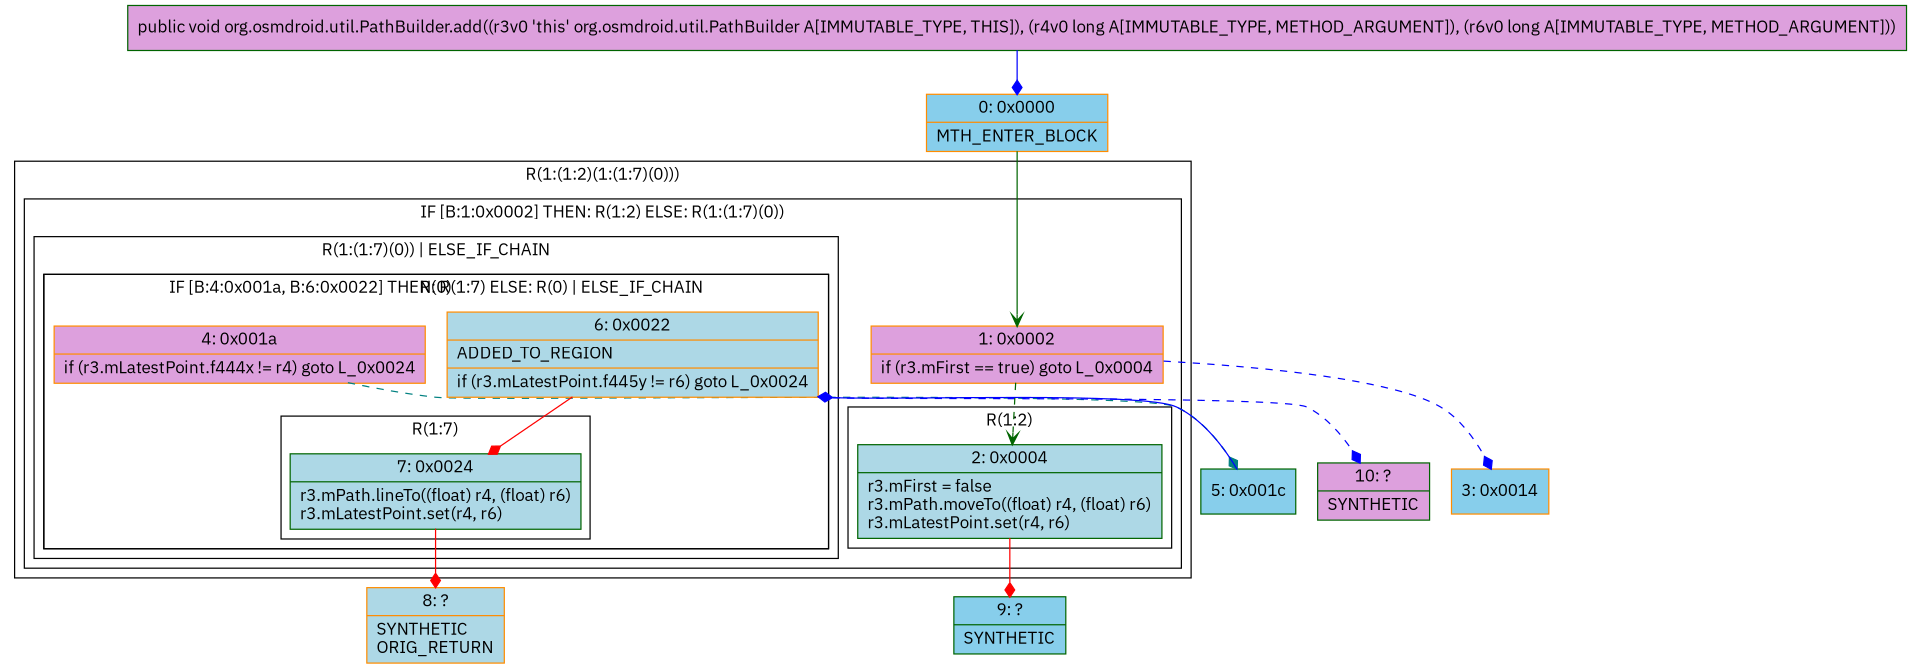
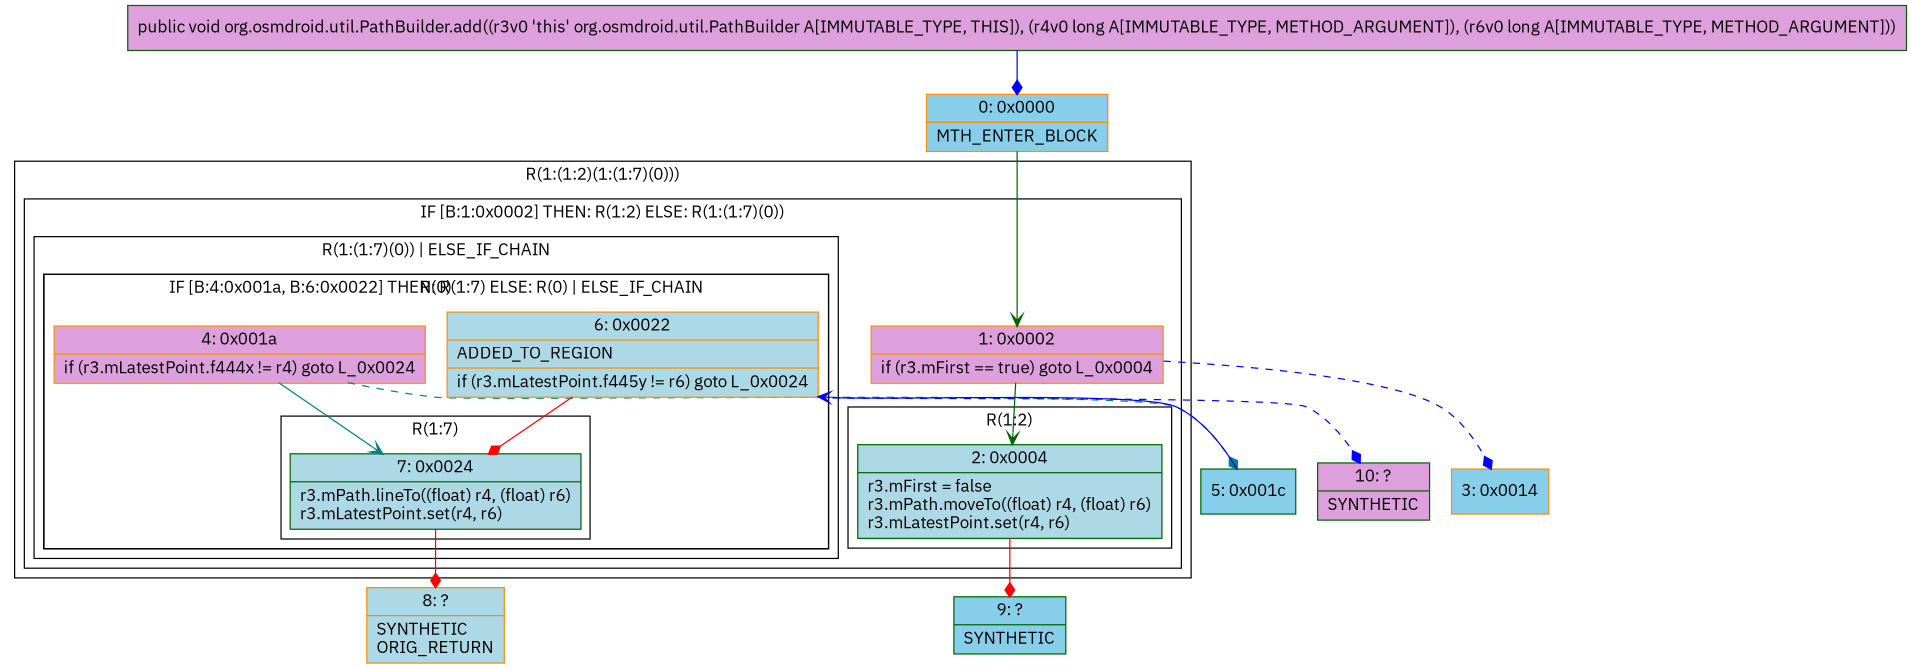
  digraph {
    fontname="IBM Plex Sans"
    node [color=darkgreen fillcolor=lightblue fontname="IBM Plex Sans" shape=record style=filled]
    edge [arrowhead=diamond color=blue fontname="IBM Plex Sans"]
    n1 [label="{2\:\ 0x0004|r3.mFirst = false\lr3.mPath.moveTo((float) r4, (float) r6)\lr3.mLatestPoint.set(r4, r6)\l}"]
    n2 [label="{7\:\ 0x0024|r3.mPath.lineTo((float) r4, (float) r6)\lr3.mLatestPoint.set(r4, r6)\l}"]
    n3 [color=darkorange fillcolor=plum label="{4\:\ 0x001a|if (r3.mLatestPoint.f444x != r4) goto L_0x0024\l}"]
    n4 [color=darkorange label="{6\:\ 0x0022|ADDED_TO_REGION\l|if (r3.mLatestPoint.f445y != r6) goto L_0x0024\l}"]
    n5 [color=darkorange fillcolor=plum label="{1\:\ 0x0002|if (r3.mFirst == true) goto L_0x0004\l}"]
    n6 [fillcolor=skyblue label="{9\:\ ?|SYNTHETIC\l}"]
    n7 [color=darkorange label="{8\:\ ?|SYNTHETIC\lORIG_RETURN\l}"]
    n8 [fillcolor=skyblue label="{5\:\ 0x001c}"]
    n9 [fillcolor=plum label="{10\:\ ?|SYNTHETIC\l}"]
    n10 [color=darkorange fillcolor=skyblue label="{3\:\ 0x0014}"]
    n11 [color=darkorange fillcolor=skyblue label="{0\:\ 0x0000|MTH_ENTER_BLOCK\l}"]
    n12 [fillcolor=plum label="{public void org.osmdroid.util.PathBuilder.add((r3v0 'this' org.osmdroid.util.PathBuilder A[IMMUTABLE_TYPE, THIS]), (r4v0 long A[IMMUTABLE_TYPE, METHOD_ARGUMENT]), (r6v0 long A[IMMUTABLE_TYPE, METHOD_ARGUMENT])) }"]
    subgraph cluster_1 {
      label="R(1:(1:2)(1:(1:7)(0)))"
      subgraph cluster_2 {
        label="IF [B:1:0x0002] THEN: R(1:2) ELSE: R(1:(1:7)(0))"
        n5
        subgraph cluster_3 {
          label="R(1:2)"
          n1
        }
        subgraph cluster_4 {
          label="R(1:(1:7)(0)) | ELSE_IF_CHAIN\l"
          subgraph cluster_5 {
            label="IF [B:4:0x001a, B:6:0x0022] THEN: R(1:7) ELSE: R(0) | ELSE_IF_CHAIN\l"
            n3
            n4
            subgraph cluster_6 {
              label="R(1:7)"
              n2
            }
            subgraph cluster_7 {
              label="R(0)"
            }
          }
        }
      }
    }
    n1 -> n6 [color=red]
    n2 -> n7 [color=red]
+   n3 -> n2 [arrowhead=vee color=teal]
    n3 -> n8 [color=teal style=dashed]
    n4 -> n2 [color=red]
    n4 -> n9 [style=dashed]
-   n5 -> n1 [arrowhead=vee color=darkgreen style=dashed]
+   n5 -> n1 [arrowhead=vee color=darkgreen]
    n5 -> n10 [style=dashed]
-   n8 -> n4
+   n8 -> n4 [arrowhead=vee]
    n11 -> n5 [arrowhead=vee color=darkgreen]
    n12 -> n11
  }
